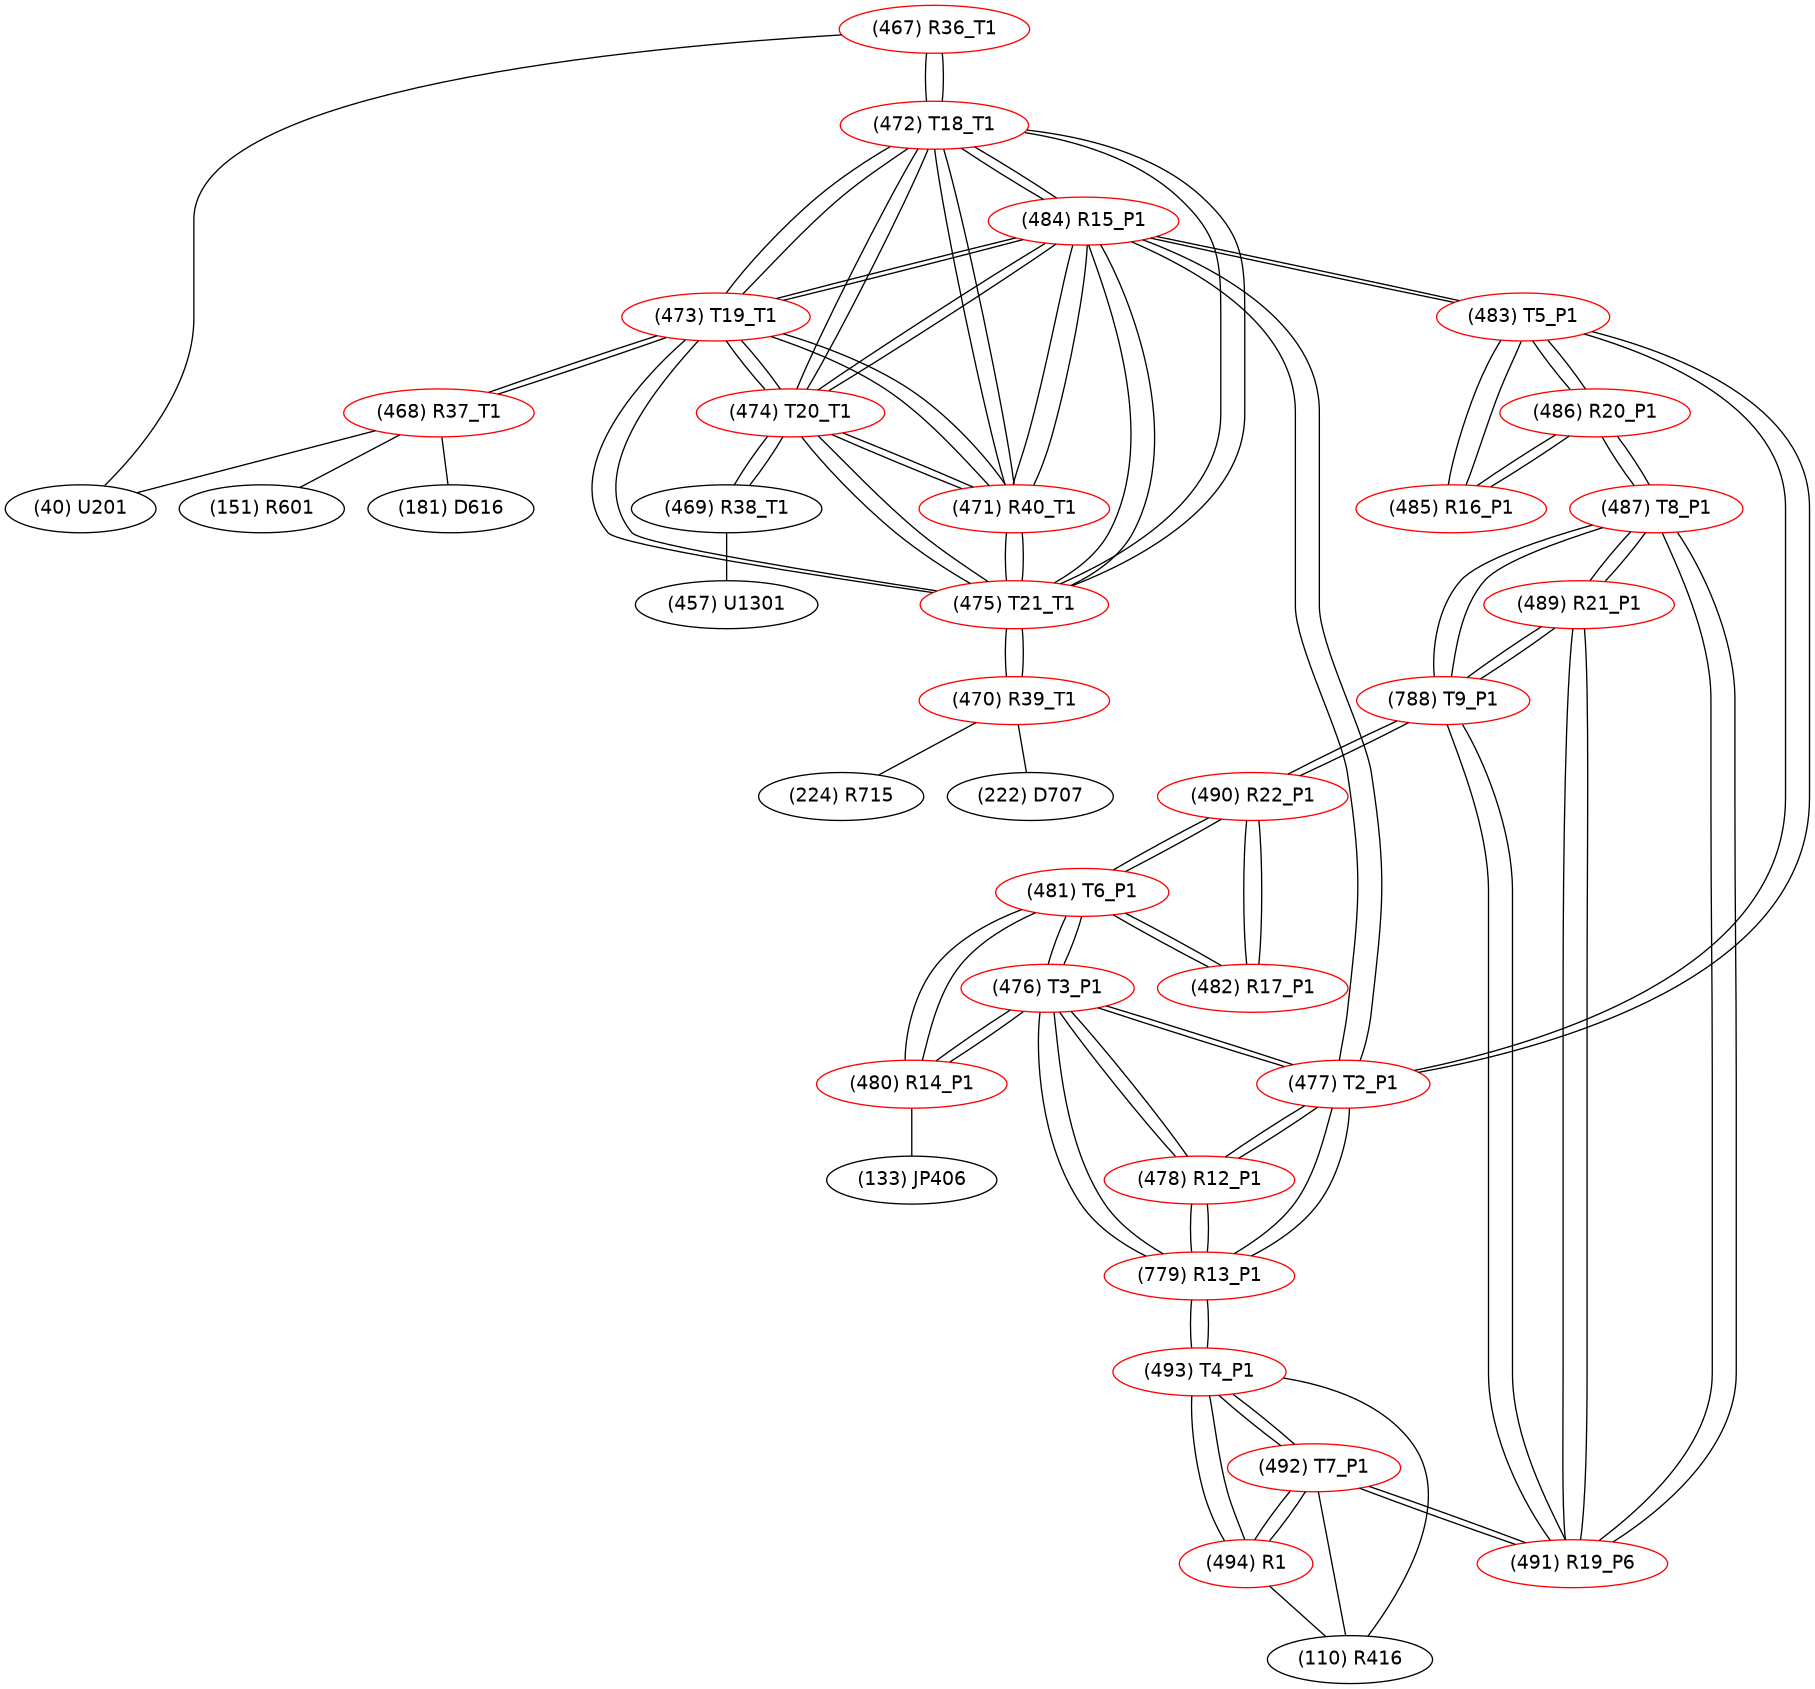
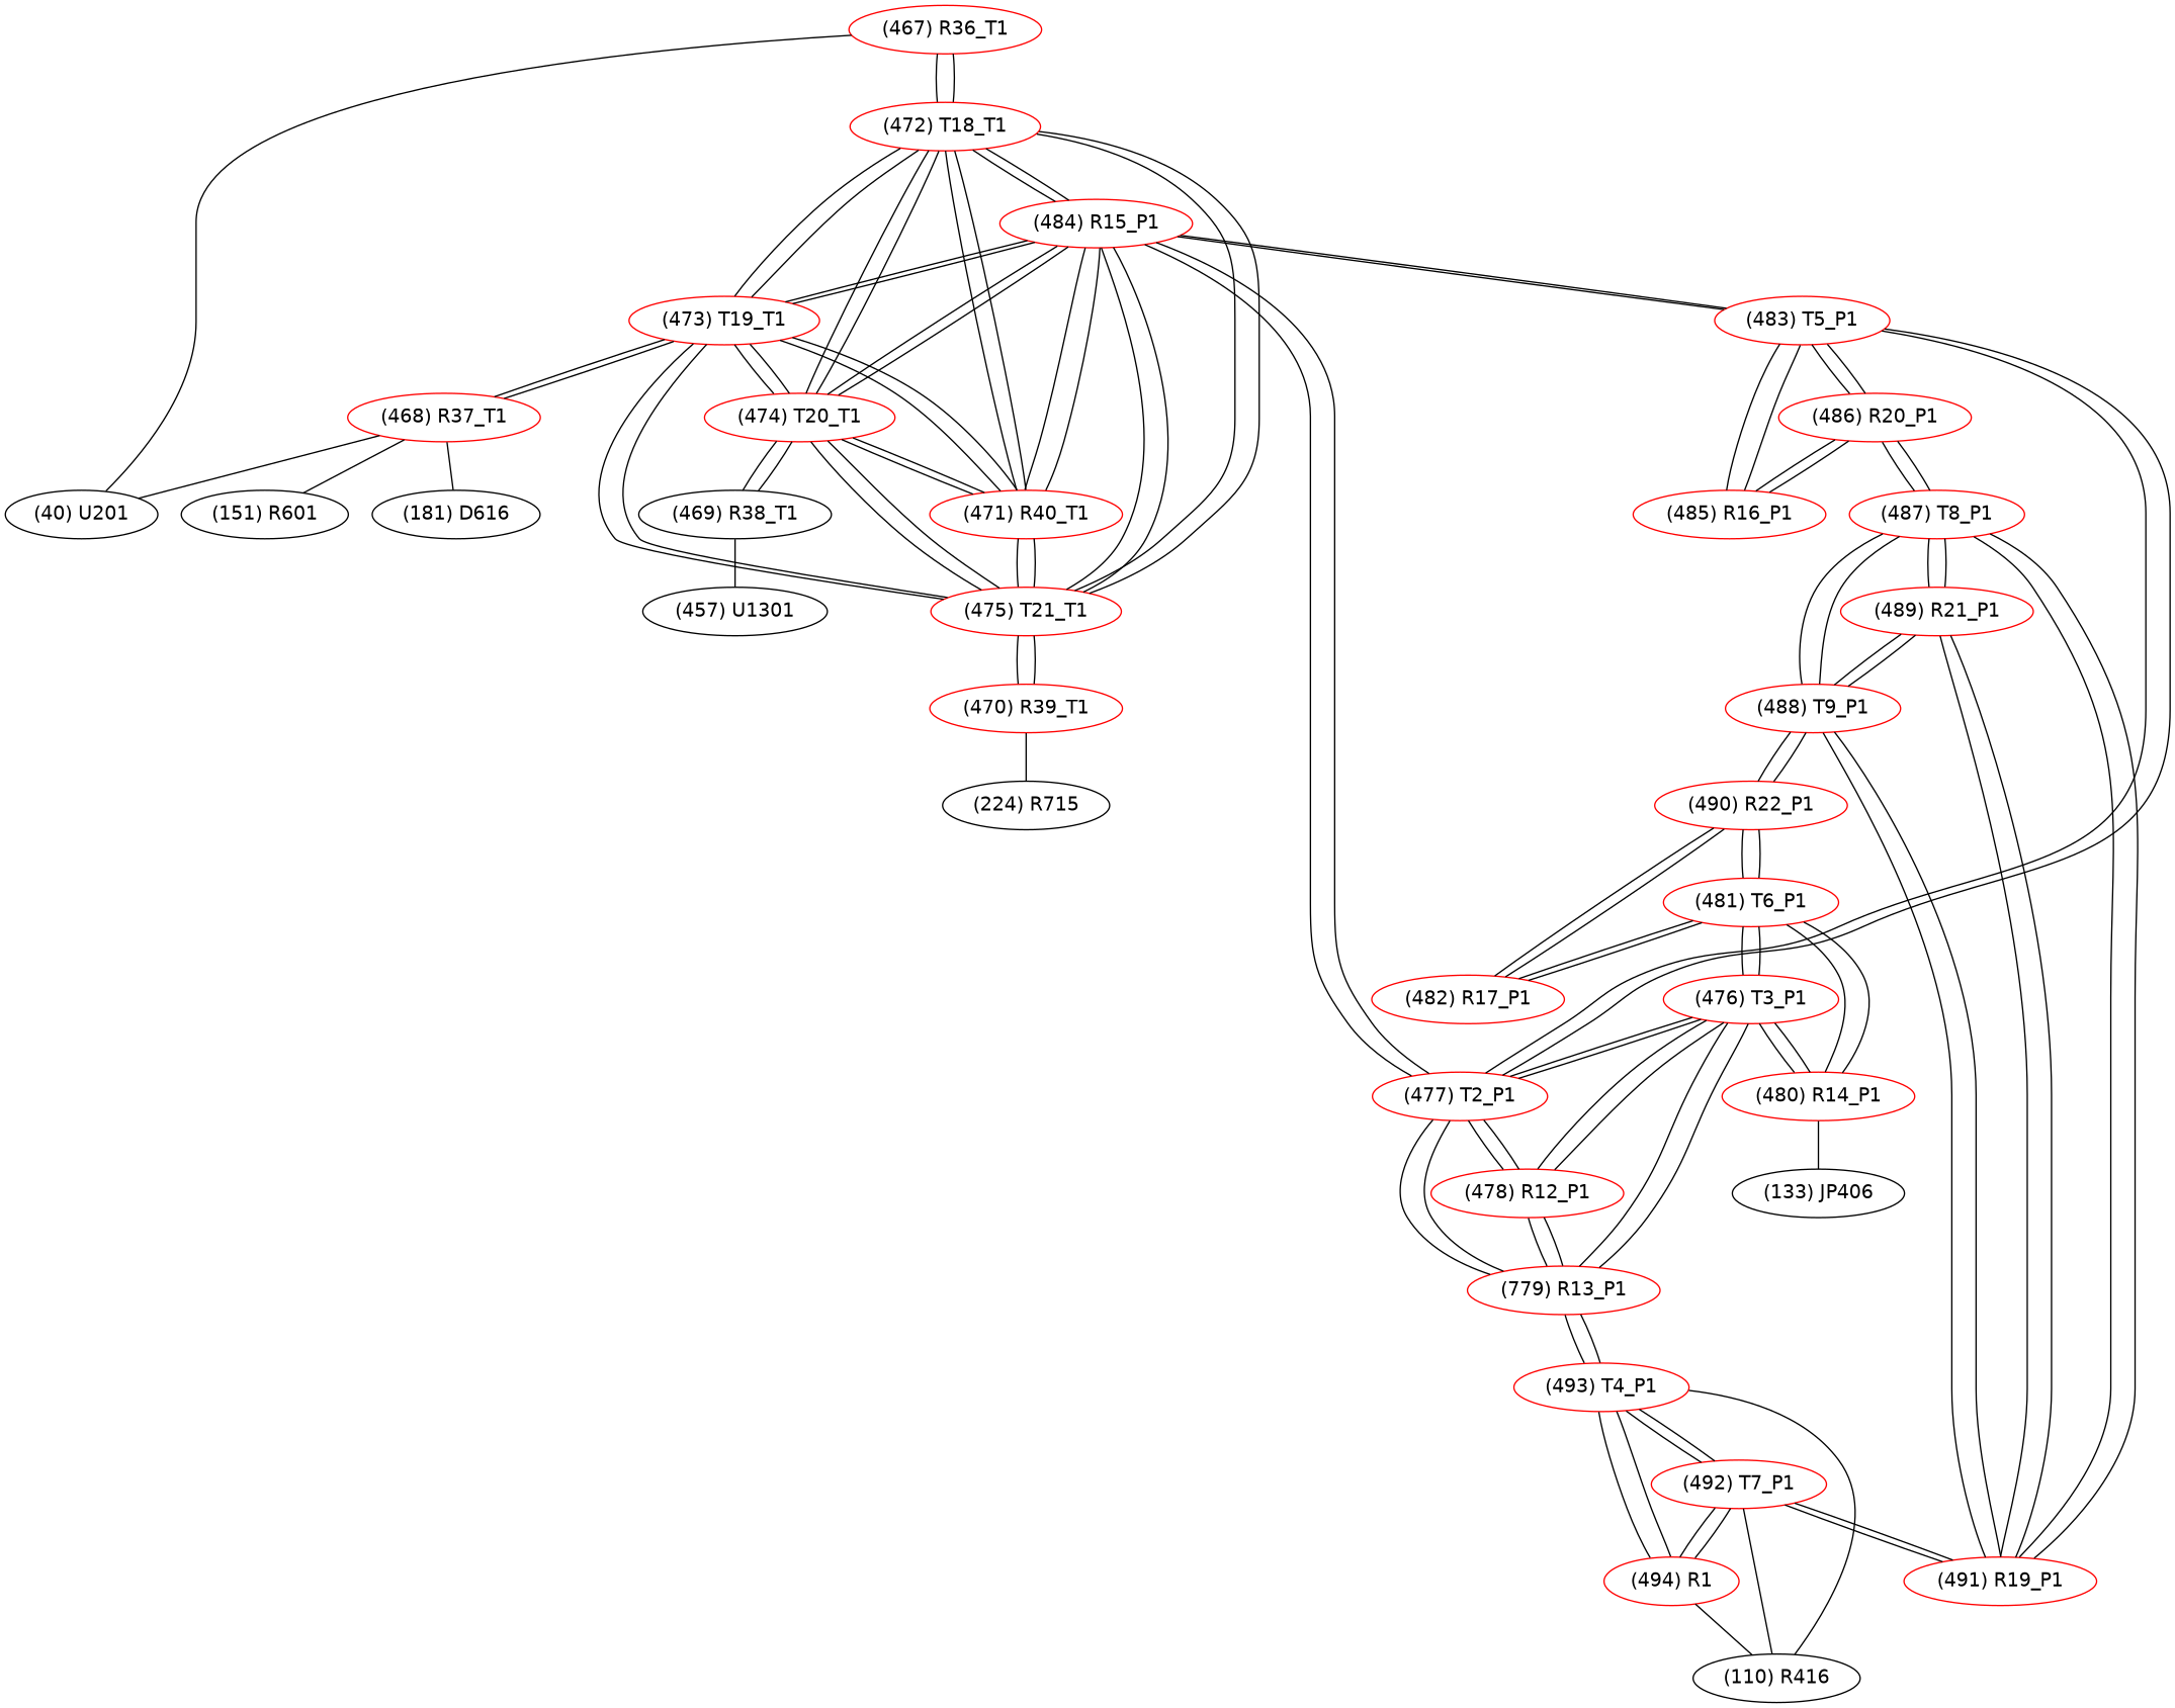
  graph {
    fontname="DejaVu Sans"
    node [color=red fontname="DejaVu Sans"]
    edge [fontname="DejaVu Sans"]
    n1 [label="(467) R36_T1"]
    n2 [label="(40) U201" color=""]
    n3 [label="(472) T18_T1"]
    n4 [label="(473) T19_T1"]
    n5 [label="(474) T20_T1"]
    n6 [label="(475) T21_T1"]
    n7 [label="(471) R40_T1"]
    n8 [label="(484) R15_P1"]
    n9 [label="(468) R37_T1"]
    n10 [color=black label="(469) R38_T1"]
    n11 [label="(470) R39_T1"]
    n12 [label="(477) T2_P1"]
    n13 [label="(483) T5_P1"]
    n14 [label="(181) D616" color=""]
    n15 [label="(151) R601" color=""]
    n16 [label="(457) U1301" color=""]
    n17 [label="(224) R715" color=""]
-   n18 [label="(222) D707" color=""]
    n19 [label="(476) T3_P1"]
    n20 [label="(779) R13_P1"]
    n21 [label="(478) R12_P1"]
    n22 [label="(485) R16_P1"]
    n23 [label="(486) R20_P1"]
    n24 [label="(480) R14_P1"]
    n25 [label="(481) T6_P1"]
    n26 [label="(133) JP406" color=""]
    n27 [label="(490) R22_P1"]
    n28 [label="(482) R17_P1"]
    n29 [label="(493) T4_P1"]
-   n30 [label="(788) T9_P1"]
+   n30 [label="(488) T9_P1"]
    n31 [label="(492) T7_P1"]
    n32 [label="(494) R1"]
    n33 [label="(110) R416" color=""]
    n34 [label="(487) T8_P1"]
-   n35 [label="(491) R19_P6"]
+   n35 [label="(491) R19_P1"]
    n36 [label="(489) R21_P1"]
    n1 -- n2
    n1 -- n3
    n3 -- n1
    n3 -- n4
    n3 -- n5
    n3 -- n6
    n3 -- n7
    n3 -- n8
    n4 -- n3
    n4 -- n5
    n4 -- n6
    n4 -- n7
    n4 -- n8
    n4 -- n9
    n5 -- n3
    n5 -- n4
    n5 -- n6
    n5 -- n7
    n5 -- n8
    n5 -- n10
    n6 -- n3
    n6 -- n4
    n6 -- n5
    n6 -- n7
    n6 -- n8
    n6 -- n11
    n7 -- n3
    n7 -- n4
    n7 -- n5
    n7 -- n6
    n7 -- n8
    n8 -- n3
    n8 -- n4
    n8 -- n5
    n8 -- n6
    n8 -- n7
    n8 -- n12
    n8 -- n13
    n9 -- n2
    n9 -- n4
    n9 -- n14
    n9 -- n15
    n10 -- n5
    n10 -- n16
    n11 -- n6
    n11 -- n17
-   n11 -- n18
    n12 -- n8
    n12 -- n13
    n12 -- n19
    n12 -- n20
    n12 -- n21
    n13 -- n8
    n13 -- n12
    n13 -- n22
    n13 -- n23
    n19 -- n12
    n19 -- n20
    n19 -- n21
    n19 -- n24
    n19 -- n25
    n20 -- n12
    n20 -- n19
    n20 -- n21
    n20 -- n29
    n21 -- n12
    n21 -- n19
    n21 -- n20
    n22 -- n13
    n22 -- n23
    n23 -- n13
    n23 -- n22
    n23 -- n34
    n24 -- n19
    n24 -- n25
    n24 -- n26
    n25 -- n19
    n25 -- n24
    n25 -- n27
    n25 -- n28
    n27 -- n25
    n27 -- n28
    n27 -- n30
    n28 -- n25
    n28 -- n27
    n29 -- n20
    n29 -- n31
    n29 -- n32
    n29 -- n33
    n30 -- n27
    n30 -- n34
    n30 -- n35
    n30 -- n36
    n31 -- n29
    n31 -- n32
    n31 -- n33
    n31 -- n35
    n32 -- n29
    n32 -- n31
    n32 -- n33
    n34 -- n23
    n34 -- n30
    n34 -- n35
    n34 -- n36
    n35 -- n30
    n35 -- n31
    n35 -- n34
    n35 -- n36
    n36 -- n30
    n36 -- n34
    n36 -- n35
  }
